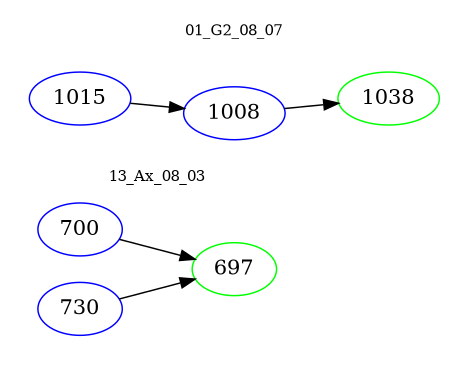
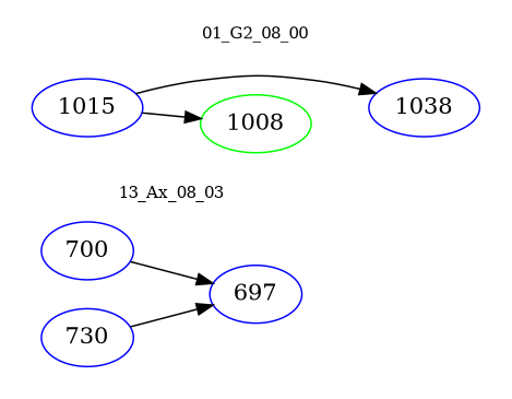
  digraph {
    rankdir=LR
    node [color=blue]
    edge [color=black]
    n1 [label=700]
-   n2 [color=green label=697]
+   n2 [label=697]
    n3 [label=730]
    n4 [label=1015]
-   n5 [label=1008]
-   n6 [color=green label=1038]
+   n5 [color=green label=1008]
+   n6 [label=1038]
    subgraph cluster_1 {
      color=white
      fontsize=10
      label="13_Ax_08_03"
      n1
      n2
      n3
    }
    subgraph cluster_2 {
      color=white
      fontsize=10
-     label="01_G2_08_07"
+     label="01_G2_08_00"
      n4
      n5
      n6
    }
    n1 -> n2
    n3 -> n2
    n4 -> n5
-   n5 -> n6
+   n4 -> n6
  }
